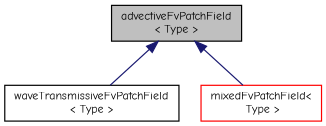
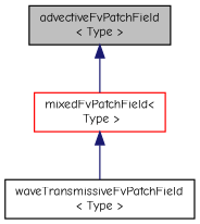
  digraph {
    fontname="Comic Neue"
    node [color=black fontname="Comic Neue" fontsize=10 shape=record]
    edge [color=midnightblue dir=back fontname="Comic Neue" fontsize=10 labelfontname=FreeSans labelfontsize=10 style=solid]
    n1 [fillcolor=grey75 fontcolor=black height=0.2 label="advectiveFvPatchField\l\< Type \>" style=filled width=0.4]
    n2 [height=0.2 label="waveTransmissiveFvPatchField\l\< Type \>" width=0.4]
    n3 [color=red height=0.2 label="mixedFvPatchField\<\l Type \>" width=0.4]
-   n1 -> n2
+   n3 -> n2
    n1 -> n3
  }
